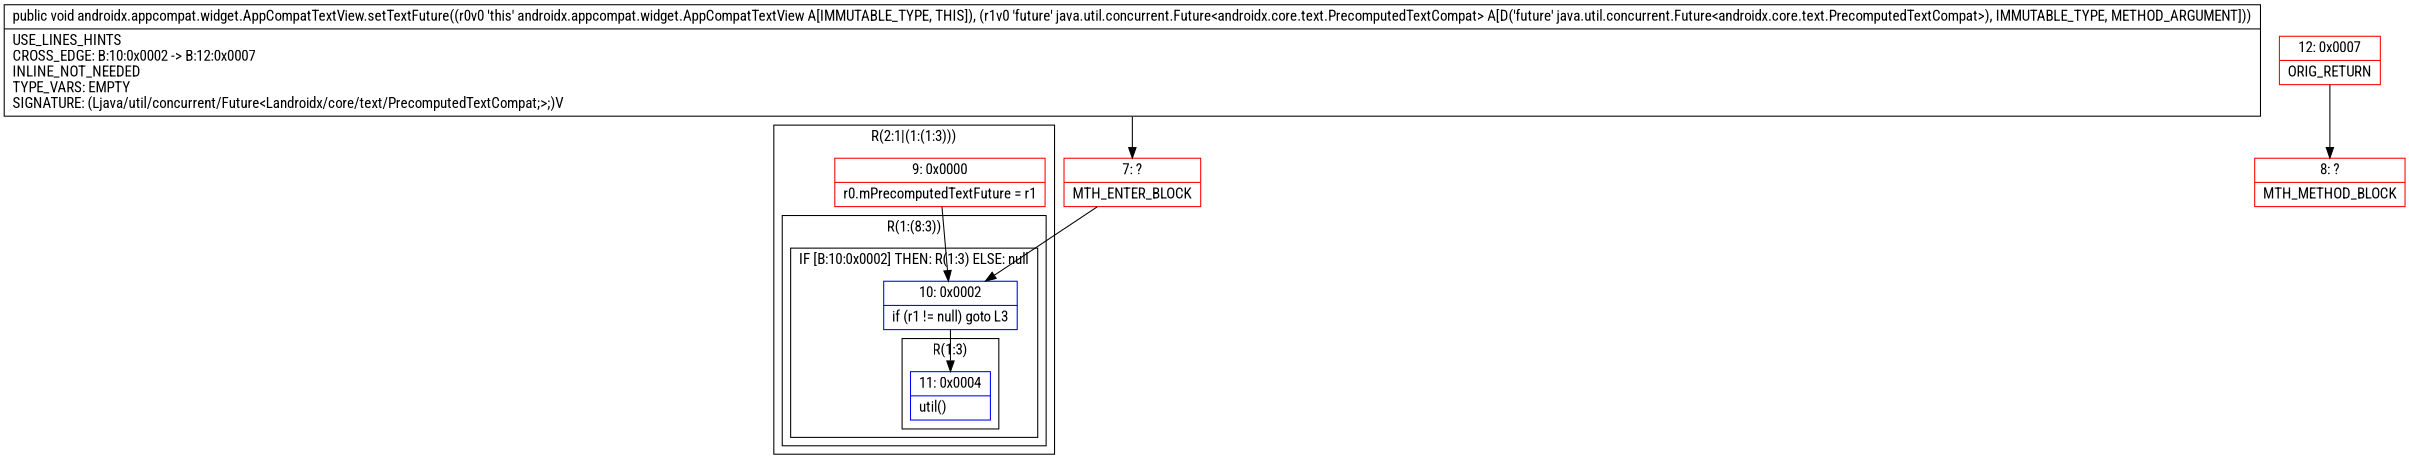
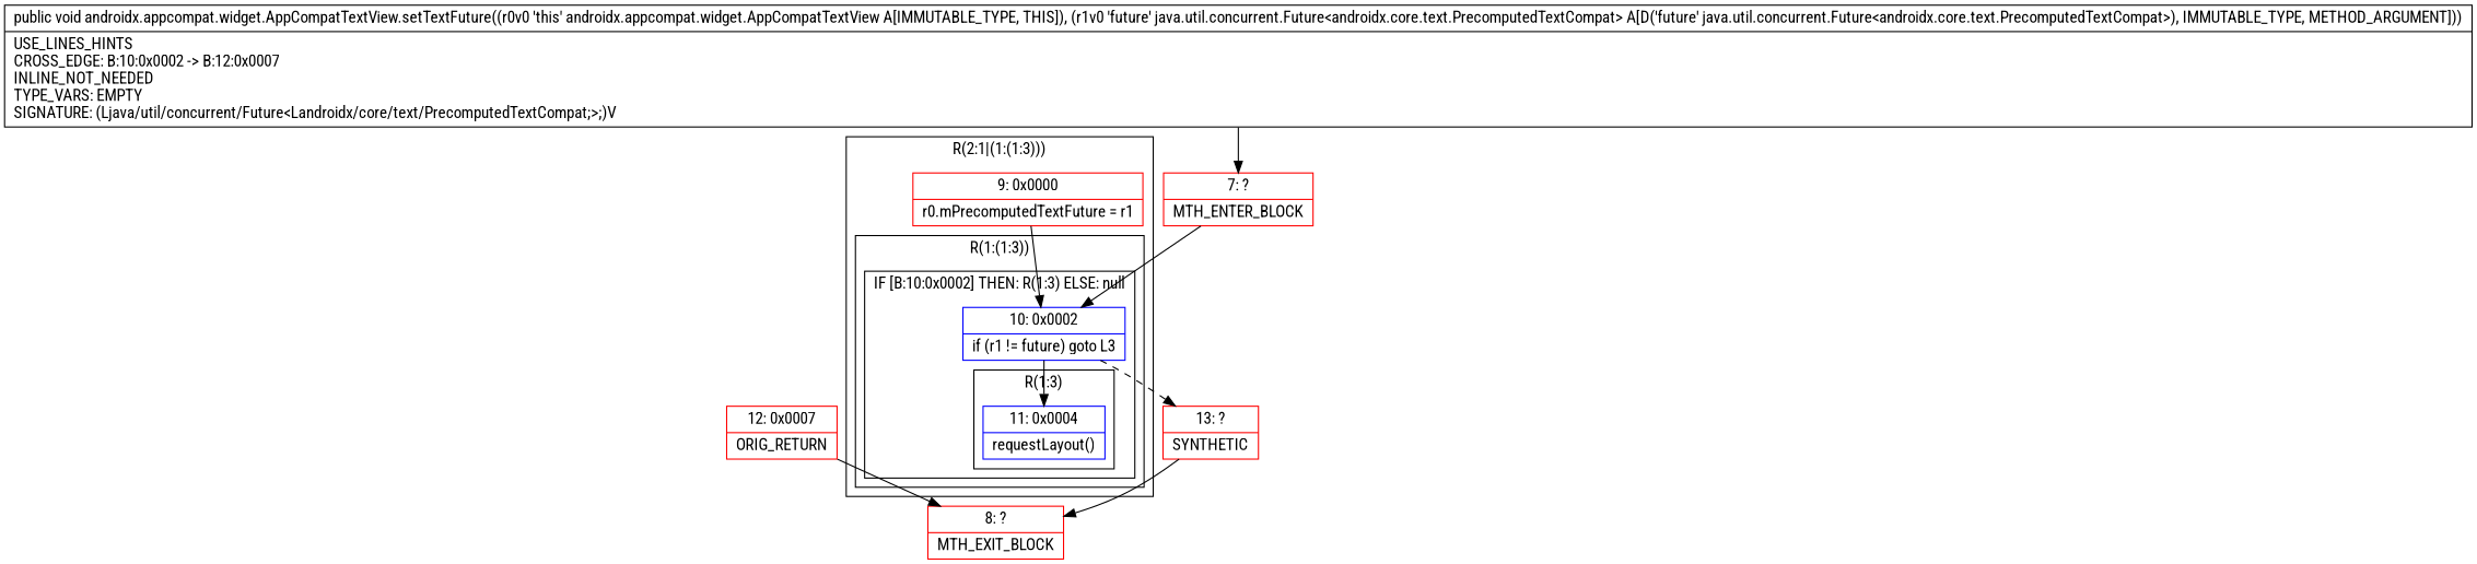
  digraph {
    fontname="Roboto Condensed"
    node [color=red fontname="Roboto Condensed" shape=record]
    edge [fontname="Roboto Condensed"]
-   n1 [color=blue label="{11\:\ 0x0004|util()\l}"]
-   n2 [color=blue label="{10\:\ 0x0002|if (r1 != null) goto L3\l}"]
+   n1 [color=blue label="{11\:\ 0x0004|requestLayout()\l}"]
+   n2 [color=blue label="{10\:\ 0x0002|if (r1 != future) goto L3\l}"]
    n3 [label="{9\:\ 0x0000|r0.mPrecomputedTextFuture = r1\l}"]
-   n5 [label="{8\:\ ?|MTH_METHOD_BLOCK\l}"]
+   n4 [label="{13\:\ ?|SYNTHETIC\l}"]
+   n5 [label="{8\:\ ?|MTH_EXIT_BLOCK\l}"]
    n6 [label="{12\:\ 0x0007|ORIG_RETURN\l}"]
    n7 [label="{7\:\ ?|MTH_ENTER_BLOCK\l}"]
    n8 [label="{public void androidx.appcompat.widget.AppCompatTextView.setTextFuture((r0v0 'this' androidx.appcompat.widget.AppCompatTextView A[IMMUTABLE_TYPE, THIS]), (r1v0 'future' java.util.concurrent.Future\<androidx.core.text.PrecomputedTextCompat\> A[D('future' java.util.concurrent.Future\<androidx.core.text.PrecomputedTextCompat\>), IMMUTABLE_TYPE, METHOD_ARGUMENT]))  | USE_LINES_HINTS\lCROSS_EDGE: B:10:0x0002 \-\> B:12:0x0007\lINLINE_NOT_NEEDED\lTYPE_VARS: EMPTY\lSIGNATURE: (Ljava\/util\/concurrent\/Future\<Landroidx\/core\/text\/PrecomputedTextCompat;\>;)V\l}" color=""]
    subgraph cluster_1 {
      label="R(2:1|(1:(1:3)))"
      n3
      subgraph cluster_2 {
-       label="R(1:(8:3))"
+       label="R(1:(1:3))"
        subgraph cluster_3 {
          label="IF [B:10:0x0002] THEN: R(1:3) ELSE: null"
          n2
          subgraph cluster_4 {
            label="R(1:3)"
            n1
          }
        }
      }
    }
    n2 -> n1
+   n2 -> n4 [style=dashed]
    n3 -> n2
+   n4 -> n5
    n6 -> n5
    n7 -> n2
    n8 -> n7
  }
